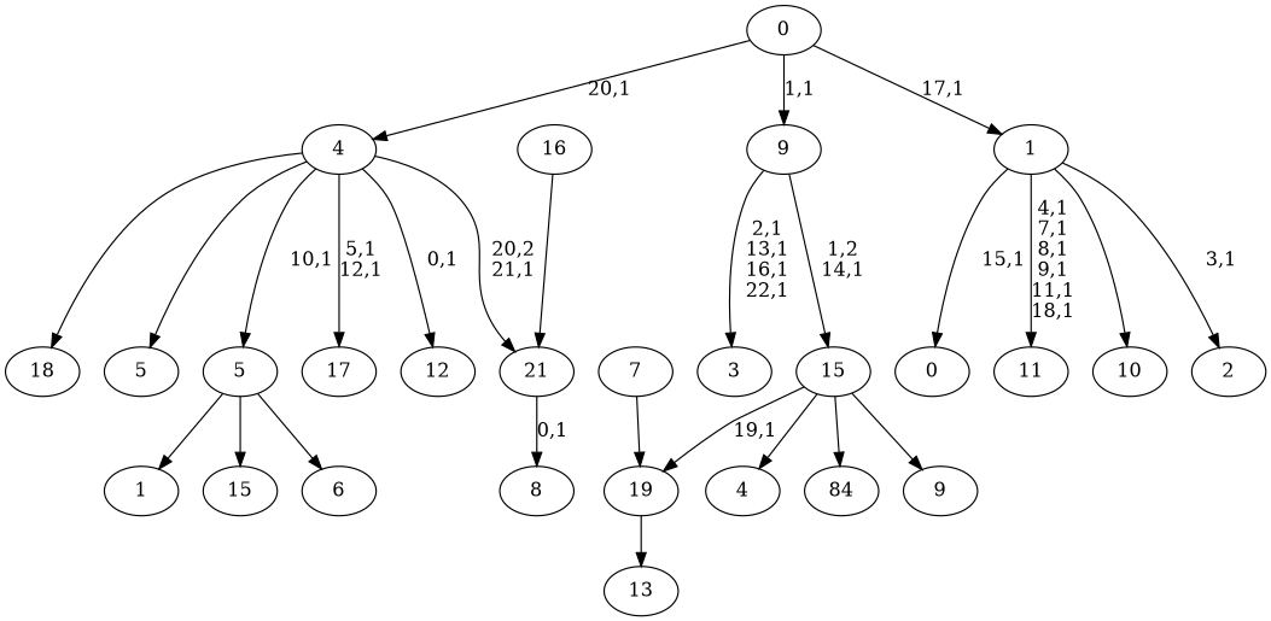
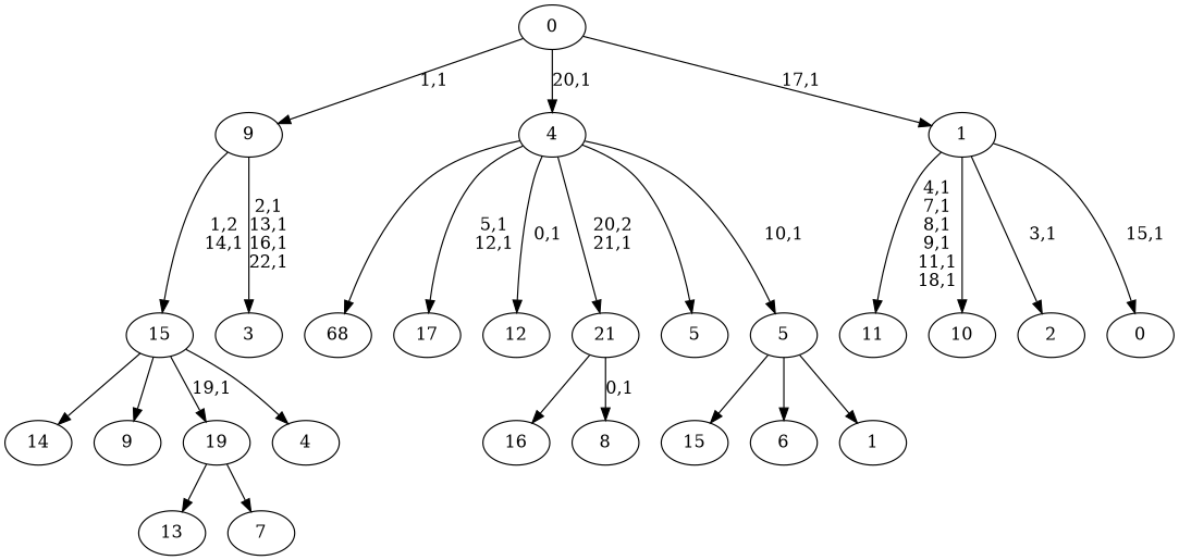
  digraph {
-   n1 [label=18]
+   n1 [label=68]
    n2 [label=17]
    n3 [label=16]
    n4 [label=15]
-   n5 [label=84]
+   n5 [label=14]
    n6 [label=13]
    n7 [label=12]
    n8 [label=11]
    n9 [label=10]
    n10 [label=9]
    n11 [label=8]
    21
    n13 [label=7]
    19
    n15 [label=6]
    n16 [label=5]
    n17 [label=4]
    15
    n19 [label=3]
    9
    n21 [label=2]
    n22 [label=1]
    5
    4
    n25 [label=0]
    1
    0
-   n3 -> 21
+   21 -> n3
    21 -> n11 [label="0,1"]
    19 -> n6
-   n13 -> 19
+   19 -> n13
    15 -> n5
    15 -> n10
    15 -> 19 [label="19,1"]
    15 -> n17
    9 -> 15 [label="1,2\n14,1"]
    9 -> n19 [label="2,1\n13,1\n16,1\n22,1"]
    5 -> n4
    5 -> n15
    5 -> n22
    4 -> n1
    4 -> n2 [label="5,1\n12,1"]
    4 -> n7 [label="0,1"]
    4 -> 21 [label="20,2\n21,1"]
    4 -> n16
    4 -> 5 [label="10,1"]
    1 -> n8 [label="4,1\n7,1\n8,1\n9,1\n11,1\n18,1"]
    1 -> n9
    1 -> n21 [label="3,1"]
    1 -> n25 [label="15,1"]
    0 -> 9 [label="1,1"]
    0 -> 4 [label="20,1"]
    0 -> 1 [label="17,1"]
  }
